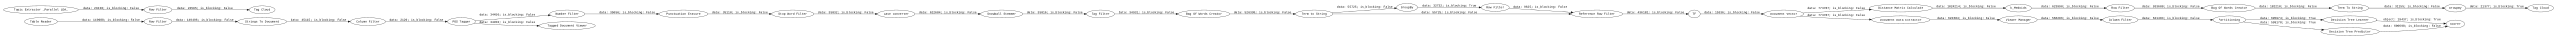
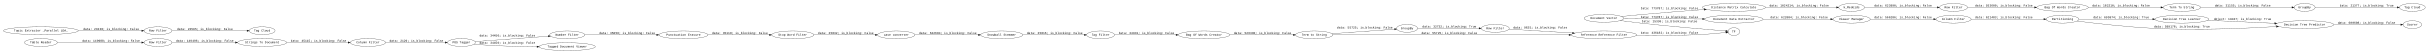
  digraph {
    fontname="Liberation Mono"
    rankdir=LR
    node [fontname="Liberation Mono"]
    edge [fontname="Liberation Mono"]
    n1 [label="Stop Word Filter"]
    n2 [label="Case converter"]
    n3 [label="Snowball Stemmer"]
    n4 [label="Row Filter"]
    n5 [label="Strings To Document"]
    n6 [label="Column Filter"]
    n7 [label=GroupBy]
    n8 [label="Row Filter"]
-   n9 [label="Reference Row Filter"]
+   n9 [label="Reference Reference Filter"]
    n10 [label="Document Vector"]
    n11 [label="Distance Matrix Calculate"]
    n12 [label="Document Data Extractor"]
    n13 [label=k_Medoids]
    n14 [label="Viewer Manager"]
    n15 [label="Tag Filter"]
    n16 [label="Bag Of Words Creator"]
    n17 [label="Topic Extractor _Parallel LDA_"]
    n18 [label="Row Filter"]
    n19 [label="Term to String"]
    n20 [label=TF]
    n21 [label="Term To String"]
    n22 [label=GroupBy]
    n23 [label="Tag Cloud"]
    n24 [label="Column Filter"]
    n25 [label=Partitioning]
    n26 [label="Decision Tree Learner"]
    n27 [label="Decision Tree Predictor"]
    n28 [label="Number Filter"]
    n29 [label="Punctuation Erasure"]
    n30 [label="Table Reader"]
    n31 [label="Tagged Document Viewer"]
    n32 [label="Bag Of Words Creator"]
    n33 [label="Row Filter"]
    n34 [label=Scorer]
    n35 [label="Tag Cloud"]
    n36 [label="POS Tagger"]
    n1 -> n2 [label="data: 35032; is_blocking: False"]
    n2 -> n3 [label="data: 622684; is_blocking: False"]
    n3 -> n15 [label="data: 35016; is_blocking: False"]
    n4 -> n5 [label="data: 149496; is_blocking: False"]
    n5 -> n6 [label="data: 45115; is_blocking: False"]
    n6 -> n36 [label="data: 2129; is_blocking: False"]
    n7 -> n8 [label="data: 32732; is_blocking: True"]
    n8 -> n9 [label="data: 9625; is_blocking: False"]
    n9 -> n20 [label="data: 436182; is_blocking: False"]
    n10 -> n11 [label="data: 773787; is_blocking: False"]
    n10 -> n12 [label="data: 773787; is_blocking: False"]
    n11 -> n13 [label="data: 1024214; is_blocking: False"]
    n12 -> n14 [label="data: 622684; is_blocking: False"]
    n13 -> n33 [label="data: 623990; is_blocking: False"]
    n14 -> n24 [label="data: 566286; is_blocking: False"]
    n15 -> n16 [label="data: 34931; is_blocking: False"]
    n16 -> n19 [label="data: 526330; is_blocking: False"]
    n17 -> n18 [label="data: 23230; is_blocking: False"]
    n18 -> n35 [label="data: 22595; is_blocking: False"]
    n19 -> n7 [label="data: 55725; is_blocking: False"]
    n19 -> n9 [label="data: 55725; is_blocking: False"]
-   n20 -> n10 [label="data: 15336; is_blocking: False"]
+   n10 -> n20 [label="data: 15336; is_blocking: False"]
    n21 -> n22 [label="data: 31155; is_blocking: False"]
    n22 -> n23 [label="data: 21377; is_blocking: True"]
    n24 -> n25 [label="data: 621483; is_blocking: False"]
    n25 -> n26 [label="data: 695974; is_blocking: True"]
    n25 -> n27 [label="data: 599178; is_blocking: True"]
-   n26 -> n34 [label="object: 19437; is_blocking: True"]
+   n26 -> n27 [label="object: 19437; is_blocking: True"]
    n27 -> n34 [label="data: 600698; is_blocking: False"]
    n28 -> n29 [label="data: 35056; is_blocking: False"]
    n29 -> n1 [label="data: 35110; is_blocking: False"]
    n30 -> n4 [label="data: 149988; is_blocking: False"]
    n32 -> n21 [label="data: 182210; is_blocking: False"]
    n33 -> n32 [label="data: 933600; is_blocking: False"]
    n36 -> n28 [label="data: 34450; is_blocking: False"]
    n36 -> n31 [label="data: 34450; is_blocking: False"]
  }
